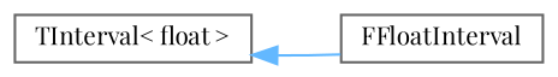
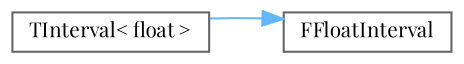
  digraph {
    rankdir=LR
    fontname="Playfair Display"
    node [color=grey40 fillcolor=white fontname="Playfair Display" fontsize=10 shape=box style=filled]
    n1 [height=0.2 label="TInterval\< float \>" width=0.4]
    n2 [height=0.2 label=FFloatInterval width=0.4]
-   n1 -> n2 [color=steelblue1 dir=back fontname="Playfair Display" fontsize=10 labelfontname=Helvetica labelfontsize=10 style=solid]
+   n2 -> n1 [color=steelblue1 dir=back fontname="Playfair Display" fontsize=10 labelfontname=Helvetica labelfontsize=10 style=solid]
  }
